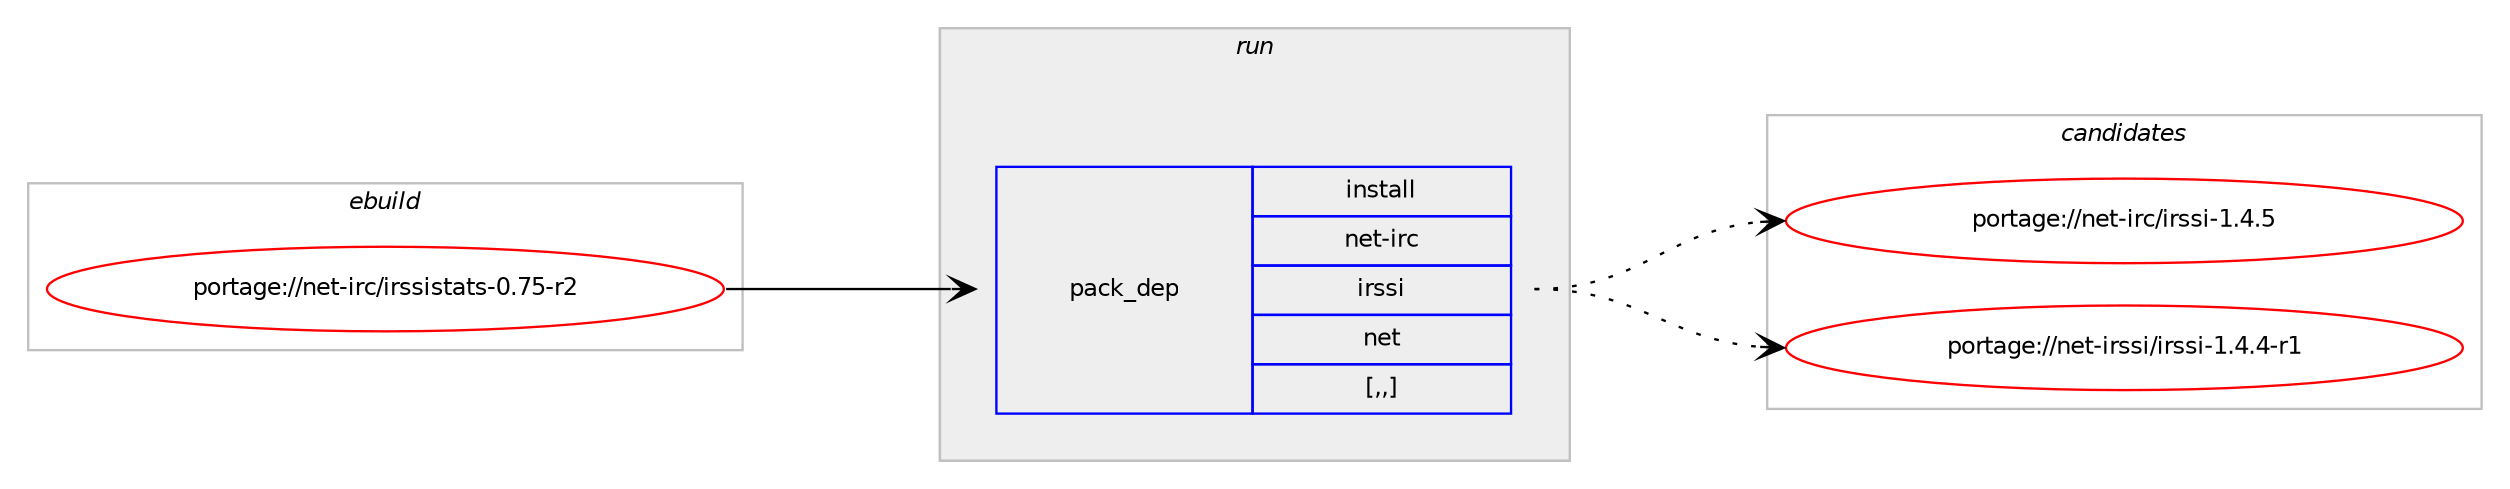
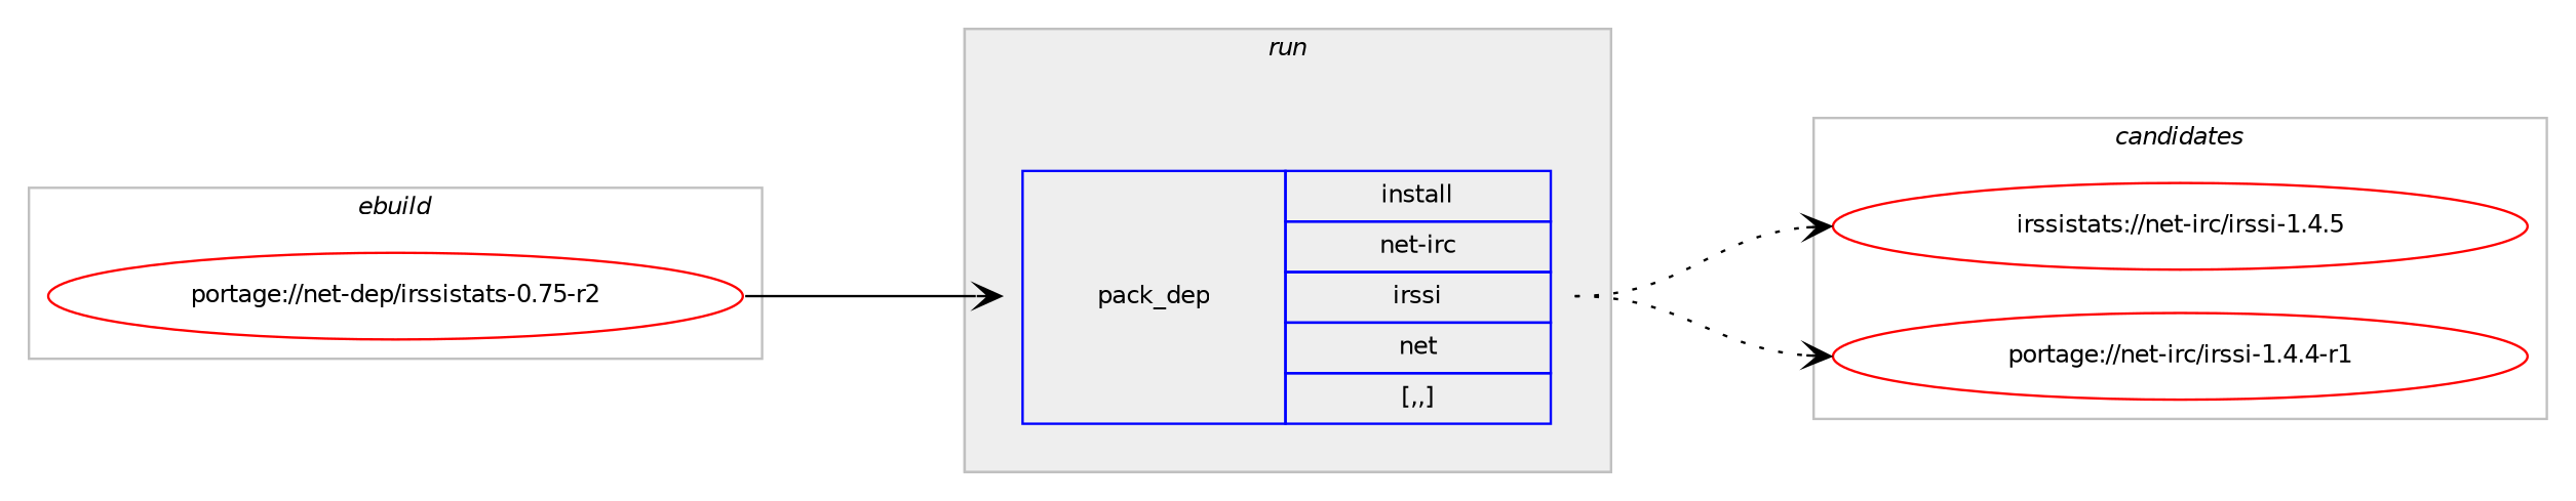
  digraph {
    compound=true
    concentrate=true
    fontname=Helvetica
    fontsize=10
    newrank=true
    rankdir=LR
    ranksep=1.5
    node [color=red fontname=Helvetica fontsize=10]
    edge [arrowhead=vee headport=w style=dotted tailport=e weight=100]
-   n1 [label="portage://net-irc/irssistats-0.75-r2" width=4]
+   n1 [label="portage://net-dep/irssistats-0.75-r2" width=4]
    n2 [color=blue label=<<TABLE BORDER="0" CELLBORDER="1" CELLSPACING="0" CELLPADDING="4" WIDTH="220"><TR><TD ROWSPAN="6" CELLPADDING="30">pack_dep</TD></TR><TR><TD WIDTH="110">install</TD></TR><TR><TD>net-irc</TD></TR><TR><TD>irssi</TD></TR><TR><TD>net</TD></TR><TR><TD>[,,]</TD></TR></TABLE>> shape=none]
-   n3 [label="portage://net-irc/irssi-1.4.5" width=4]
-   n4 [label="portage://net-irssi/irssi-1.4.4-r1" width=4]
+   n3 [label="irssistats://net-irc/irssi-1.4.5" width=4]
+   n4 [label="portage://net-irc/irssi-1.4.4-r1" width=4]
    subgraph cluster_1 {
      color=gray
      label=<<i>ebuild</i>>
      n1
    }
    subgraph cluster_2 {
      color=gray
      label=<<i>dependencies</i>>
      subgraph cluster_3 {
        color=gray
        fillcolor="#eeeeee"
        label=<<i>compile</i>>
        style=filled
        subgraph sub_4 {
          color=gray
          fillcolor="#eeeeee"
          label=<<i>compile</i>>
          style=filled
          n2
        }
      }
      subgraph cluster_5 {
        color=gray
        fillcolor="#eeeeee"
        label=<<i>compile and run</i>>
        style=filled
      }
      subgraph cluster_6 {
        color=gray
        fillcolor="#eeeeee"
        label=<<i>run</i>>
        style=filled
      }
    }
    subgraph cluster_7 {
      color=gray
      label=<<i>candidates</i>>
      rank=same
      subgraph sub_8 {
        color=black
        label=<<i>candidates</i>>
        nodesep=1
        rank=same
        n3
        n4
      }
    }
    n1 -> n2 [style=solid weight=20]
    n2 -> n3
    n2 -> n4
  }
